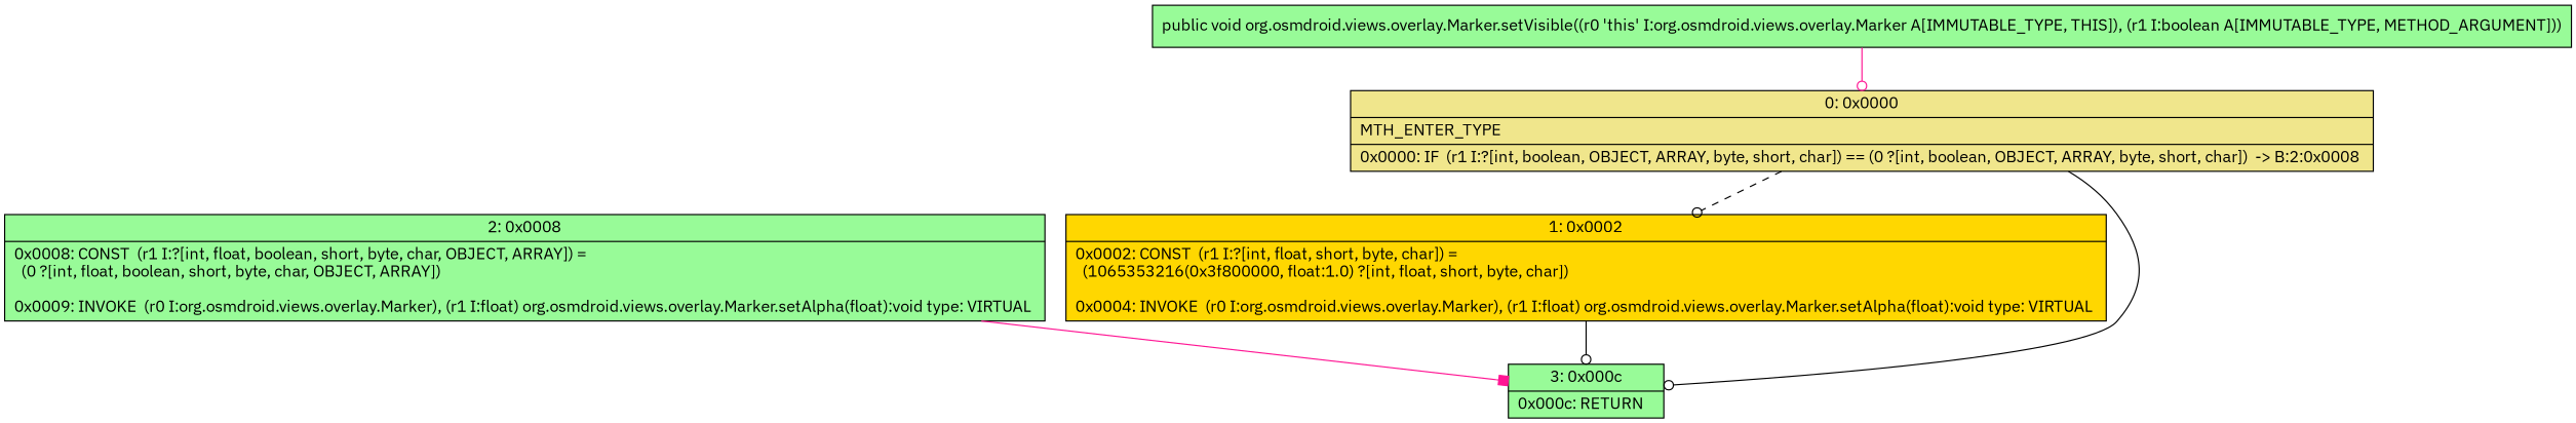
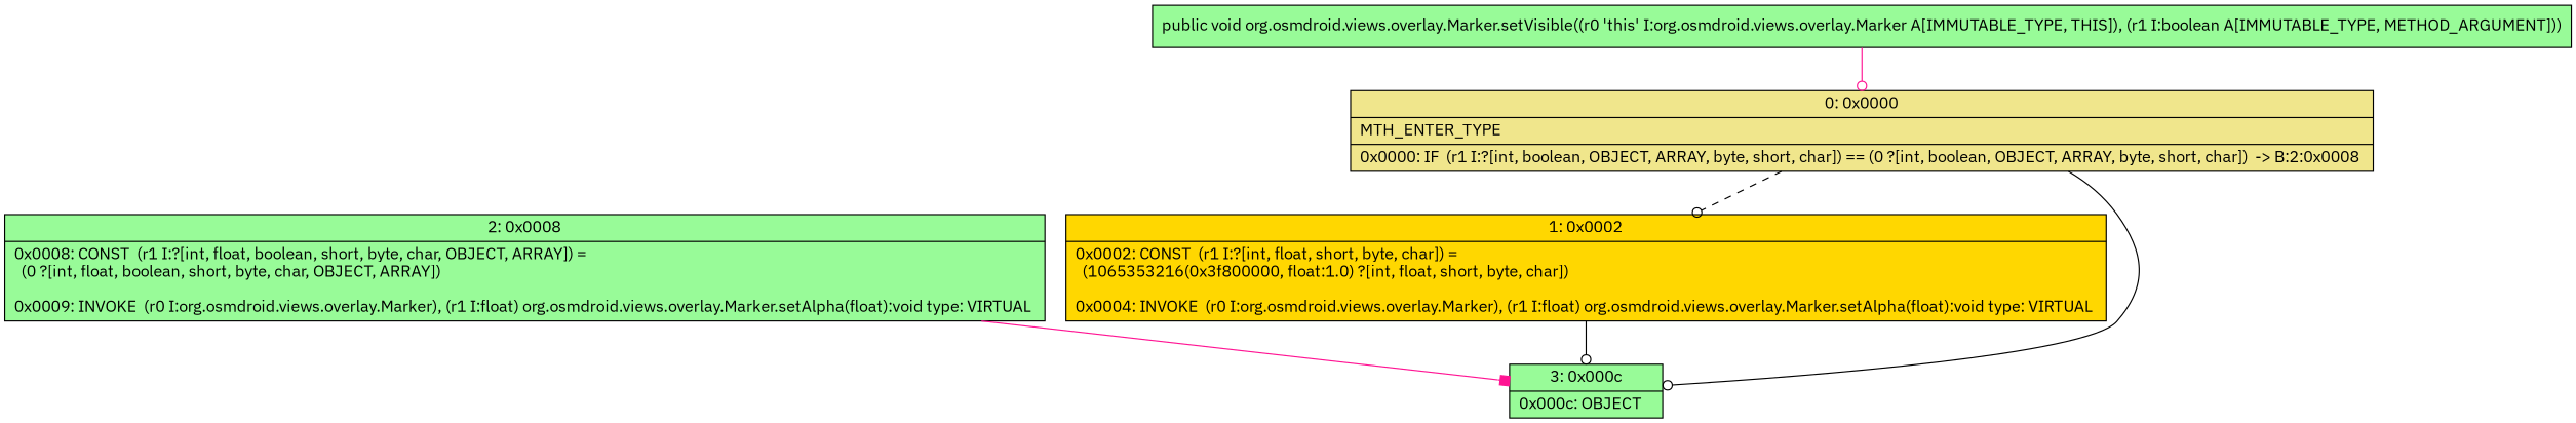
  digraph {
    fontname="IBM Plex Sans"
    node [fillcolor=palegreen fontname="IBM Plex Sans" shape=record style=filled]
    edge [arrowhead=odot color=black fontname="IBM Plex Sans"]
    n1 [fillcolor=khaki label="{0\:\ 0x0000|MTH_ENTER_TYPE\l|0x0000: IF  (r1 I:?[int, boolean, OBJECT, ARRAY, byte, short, char]) == (0 ?[int, boolean, OBJECT, ARRAY, byte, short, char])  \-\> B:2:0x0008 \l}"]
    n2 [fillcolor=gold label="{1\:\ 0x0002|0x0002: CONST  (r1 I:?[int, float, short, byte, char]) = \l  (1065353216(0x3f800000, float:1.0) ?[int, float, short, byte, char])\l \l0x0004: INVOKE  (r0 I:org.osmdroid.views.overlay.Marker), (r1 I:float) org.osmdroid.views.overlay.Marker.setAlpha(float):void type: VIRTUAL \l}"]
-   n3 [label="{3\:\ 0x000c|0x000c: RETURN   \l}"]
+   n3 [label="{3\:\ 0x000c|0x000c: OBJECT   \l}"]
    n4 [label="{2\:\ 0x0008|0x0008: CONST  (r1 I:?[int, float, boolean, short, byte, char, OBJECT, ARRAY]) = \l  (0 ?[int, float, boolean, short, byte, char, OBJECT, ARRAY])\l \l0x0009: INVOKE  (r0 I:org.osmdroid.views.overlay.Marker), (r1 I:float) org.osmdroid.views.overlay.Marker.setAlpha(float):void type: VIRTUAL \l}"]
    n5 [label="{public void org.osmdroid.views.overlay.Marker.setVisible((r0 'this' I:org.osmdroid.views.overlay.Marker A[IMMUTABLE_TYPE, THIS]), (r1 I:boolean A[IMMUTABLE_TYPE, METHOD_ARGUMENT])) }"]
    n1 -> n2 [style=dashed]
    n1 -> n3
    n2 -> n3
    n4 -> n3 [arrowhead=box color=deeppink]
    n5 -> n1 [color=deeppink]
  }
